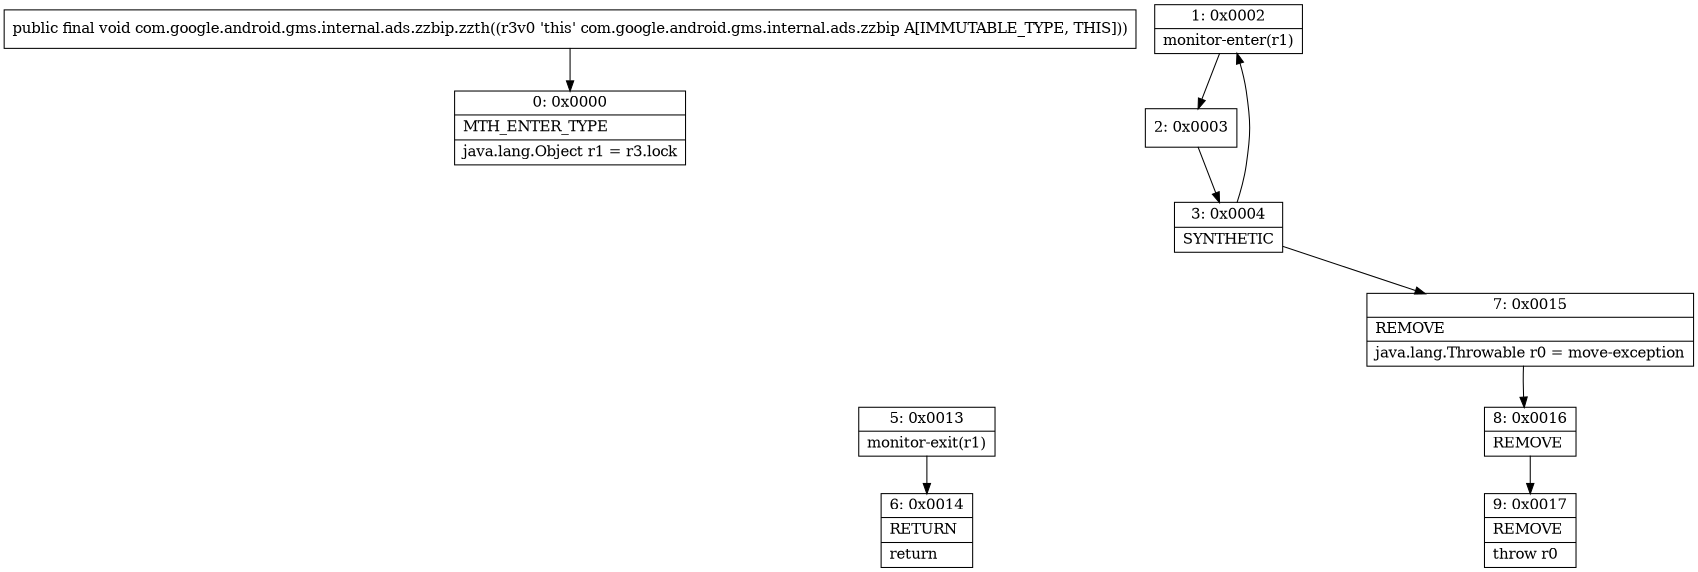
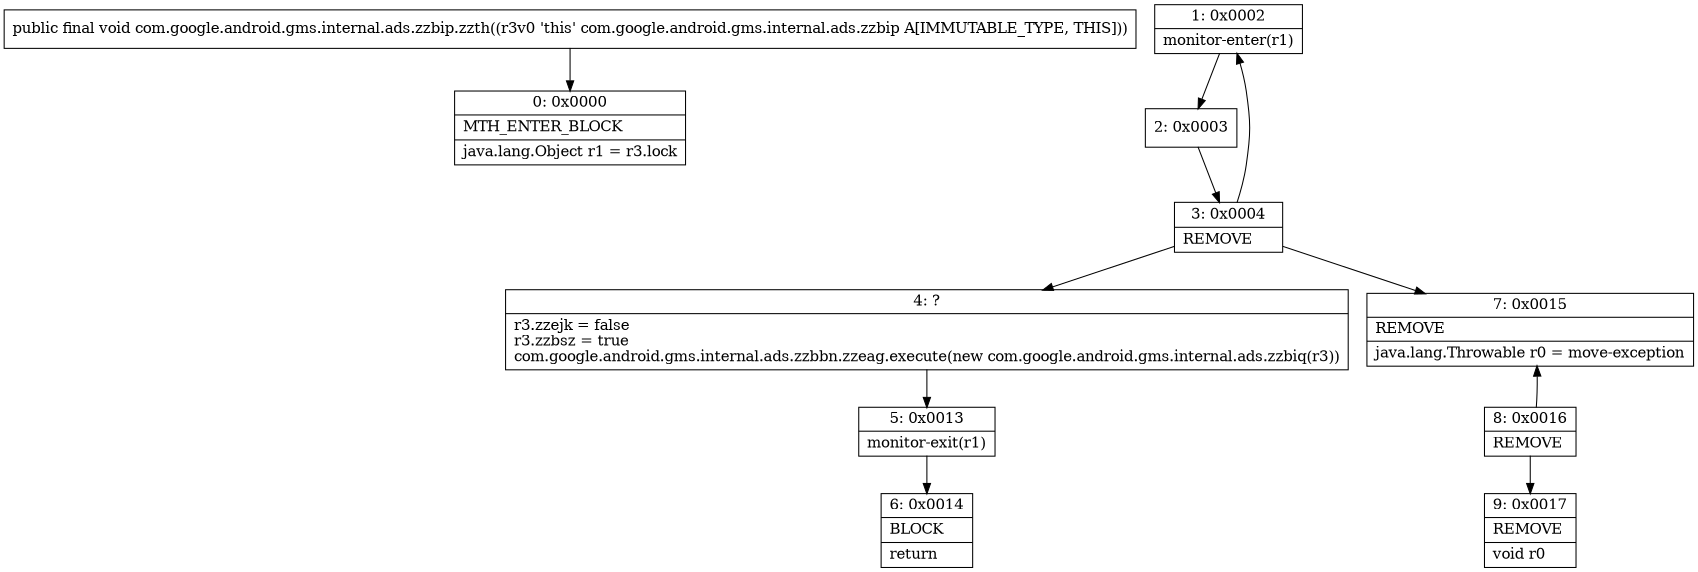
  digraph {
    node [shape=record]
-   n1 [label="{0\:\ 0x0000|MTH_ENTER_TYPE\l|java.lang.Object r1 = r3.lock\l}"]
+   n1 [label="{0\:\ 0x0000|MTH_ENTER_BLOCK\l|java.lang.Object r1 = r3.lock\l}"]
    n2 [label="{1\:\ 0x0002|monitor\-enter(r1)\l}"]
    n3 [label="{2\:\ 0x0003}"]
-   n4 [label="{3\:\ 0x0004|SYNTHETIC\l}"]
+   n4 [label="{3\:\ 0x0004|REMOVE\l}"]
+   n5 [label="{4\:\ ?|r3.zzejk = false\lr3.zzbsz = true\lcom.google.android.gms.internal.ads.zzbbn.zzeag.execute(new com.google.android.gms.internal.ads.zzbiq(r3))\l}"]
    n6 [label="{7\:\ 0x0015|REMOVE\l|java.lang.Throwable r0 = move\-exception\l}"]
    n7 [label="{5\:\ 0x0013|monitor\-exit(r1)\l}"]
    n8 [label="{8\:\ 0x0016|REMOVE\l}"]
-   n9 [label="{6\:\ 0x0014|RETURN\l|return\l}"]
-   n10 [label="{9\:\ 0x0017|REMOVE\l|throw r0\l}"]
+   n9 [label="{6\:\ 0x0014|BLOCK\l|return\l}"]
+   n10 [label="{9\:\ 0x0017|REMOVE\l|void r0\l}"]
    n11 [label="{public final void com.google.android.gms.internal.ads.zzbip.zzth((r3v0 'this' com.google.android.gms.internal.ads.zzbip A[IMMUTABLE_TYPE, THIS])) }"]
    n2 -> n3
    n3 -> n4
    n4 -> n2
+   n4 -> n5
    n4 -> n6
-   n6 -> n8
+   n5 -> n7
+   n8 -> n6
    n7 -> n9
    n8 -> n10
    n11 -> n1
  }
